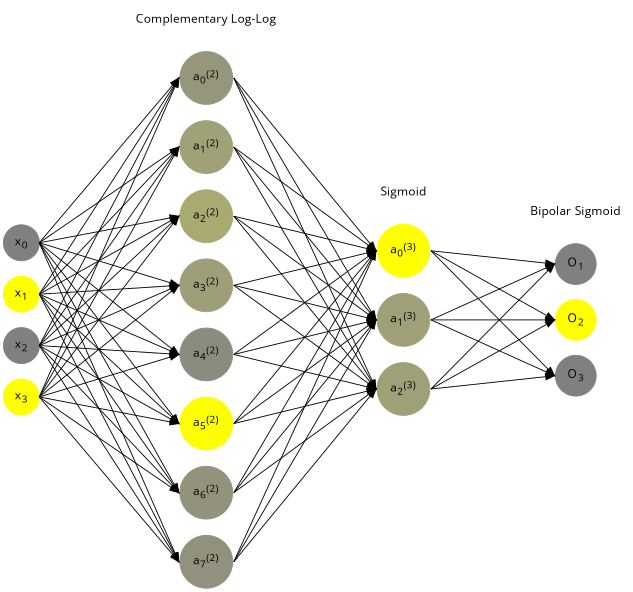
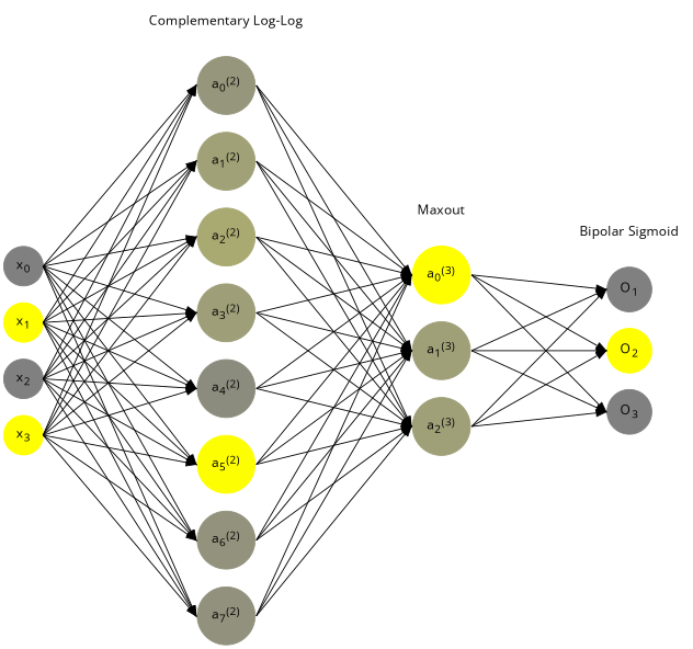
  digraph {
    rankdir=LR
    ranksep=1.4
    splines=false
    fontname="Open Sans"
    node [color="0.1667, 0.0, 0.5" fillcolor="0.1667, 0.0, 0.5" shape=circle style=filled fontname="Open Sans"]
    edge [headport=w style=solid tailport=e fontname="Open Sans"]
    n1 [label=<x<sub>0</sub>>]
    n2 [color="0.1667, 1.0, 1.0" fillcolor="0.1667, 1.0, 1.0" label=<x<sub>1</sub>>]
    n3 [label=<x<sub>2</sub>>]
    n4 [color="0.1667, 1.0, 1.0" fillcolor="0.1667, 1.0, 1.0" label=<x<sub>3</sub>>]
    n5 [color="0.1667, 0.176022, 0.588011" fillcolor="0.1667, 0.176022, 0.588011" label=<a<sub>0</sub><sup>(2)</sup>>]
    n6 [color="0.1667, 0.261682, 0.630841" fillcolor="0.1667, 0.261682, 0.630841" label=<a<sub>1</sub><sup>(2)</sup>>]
    n7 [color="0.1667, 0.321433, 0.660717" fillcolor="0.1667, 0.321433, 0.660717" label=<a<sub>2</sub><sup>(2)</sup>>]
    n8 [color="0.1667, 0.238975, 0.619487" fillcolor="0.1667, 0.238975, 0.619487" label=<a<sub>3</sub><sup>(2)</sup>>]
    n9 [color="0.1667, 0.100735, 0.550367" fillcolor="0.1667, 0.100735, 0.550367" label=<a<sub>4</sub><sup>(2)</sup>>]
    n10 [color="0.1667, 0.987346, 0.993673" fillcolor="0.1667, 0.987346, 0.993673" label=<a<sub>5</sub><sup>(2)</sup>>]
    n11 [color="0.1667, 0.146128, 0.573064" fillcolor="0.1667, 0.146128, 0.573064" label=<a<sub>6</sub><sup>(2)</sup>>]
    n12 [color="0.1667, 0.137298, 0.568649" fillcolor="0.1667, 0.137298, 0.568649" label=<a<sub>7</sub><sup>(2)</sup>>]
    n13 [color="0.1667, 1.607629, 1.303814" fillcolor="0.1667, 1.607629, 1.303814" label=<a<sub>0</sub><sup>(3)</sup>>]
    n14 [color="0.1667, 0.246071, 0.623035" fillcolor="0.1667, 0.246071, 0.623035" label=<a<sub>1</sub><sup>(3)</sup>>]
    n15 [color="0.1667, 0.246071, 0.623035" fillcolor="0.1667, 0.246071, 0.623035" label=<a<sub>2</sub><sup>(3)</sup>>]
    n16 [label=<O<sub>1</sub>>]
    n17 [color="0.1667, 1.0, 1.0" fillcolor="0.1667, 1.0, 1.0" label=<O<sub>2</sub>>]
    n18 [label=<O<sub>3</sub>>]
    n19 [label="Complementary Log-Log" shape=plaintext color="" fillcolor="" style=""]
-   n20 [label=Sigmoid shape=plaintext color="" fillcolor="" style=""]
+   n20 [label=Maxout shape=plaintext color="" fillcolor="" style=""]
    n21 [label="Bipolar Sigmoid" shape=plaintext color="" fillcolor="" style=""]
    subgraph sub_1 {
      n1
    }
    subgraph sub_2 {
      n2
    }
    subgraph sub_3 {
      n3
    }
    subgraph sub_4 {
      n4
    }
    subgraph sub_5 {
      n5
    }
    subgraph sub_6 {
      n6
    }
    subgraph sub_7 {
      n7
    }
    subgraph sub_8 {
      n8
    }
    subgraph sub_9 {
      n9
    }
    subgraph sub_10 {
      n10
    }
    subgraph sub_11 {
      n11
    }
    subgraph sub_12 {
      n12
    }
    subgraph sub_13 {
      n13
    }
    subgraph sub_14 {
      n14
    }
    subgraph sub_15 {
      n15
    }
    subgraph sub_16 {
      n16
    }
    subgraph sub_17 {
      n17
    }
    subgraph sub_18 {
      n18
    }
    subgraph sub_19 {
      rank=same
      n1
      n2
      n3
      n4
    }
    subgraph sub_20 {
      rank=same
      n5
      n6
      n7
      n8
      n9
      n10
      n11
      n12
    }
    subgraph sub_21 {
      rank=same
      n13
      n14
      n15
    }
    subgraph sub_22 {
      rank=same
      n16
      n17
      n18
    }
    subgraph sub_23 {
      rank=same
      n5
      n19
    }
    subgraph sub_24 {
      rank=same
      n13
      n20
    }
    subgraph sub_25 {
      rank=same
      n16
      n21
    }
    n1 -> n2 [style=invis]
    n1 -> n5
    n1 -> n6
    n1 -> n7
    n1 -> n8
    n1 -> n9
    n1 -> n10
    n1 -> n11
    n1 -> n12
    n2 -> n3 [style=invis]
    n2 -> n5
    n2 -> n6
    n2 -> n7
    n2 -> n8
    n2 -> n9
    n2 -> n10
    n2 -> n11
    n2 -> n12
    n3 -> n4 [style=invis]
    n3 -> n5
    n3 -> n6
    n3 -> n7
    n3 -> n8
    n3 -> n9
    n3 -> n10
    n3 -> n11
    n3 -> n12
    n4 -> n5
    n4 -> n6
    n4 -> n7
    n4 -> n8
    n4 -> n9
    n4 -> n10
    n4 -> n11
    n4 -> n12
    n5 -> n6 [style=invis]
    n5 -> n13
    n5 -> n14
    n5 -> n15
    n6 -> n7 [style=invis]
    n6 -> n13
    n6 -> n14
    n6 -> n15
    n7 -> n8 [style=invis]
    n7 -> n13
    n7 -> n14
    n7 -> n15
    n8 -> n9 [style=invis]
    n8 -> n13
    n8 -> n14
    n8 -> n15
    n9 -> n10 [style=invis]
    n9 -> n13
    n9 -> n14
    n9 -> n15
    n10 -> n11 [style=invis]
    n10 -> n13
    n10 -> n14
    n10 -> n15
    n11 -> n12 [style=invis]
    n11 -> n13
    n11 -> n14
    n11 -> n15
    n12 -> n13
    n12 -> n14
    n12 -> n15
    n13 -> n14 [style=invis]
    n13 -> n16
    n13 -> n17
    n13 -> n18
    n14 -> n15 [style=invis]
    n14 -> n16
    n14 -> n17
    n14 -> n18
    n15 -> n16
    n15 -> n17
    n15 -> n18
    n16 -> n17 [style=invis]
    n17 -> n18 [style=invis]
    n19 -> n5 [style=invis]
    n20 -> n13 [style=invis]
    n21 -> n16 [style=invis]
  }
